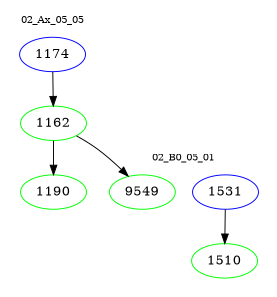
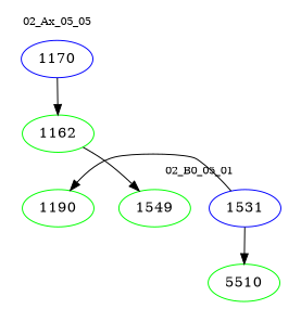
  digraph {
    node [color=green]
    edge [color=black]
-   n1 [color=blue label=1174]
+   n1 [color=blue label=1170]
    n2 [label=1162]
    n3 [label=1190]
    n4 [color=blue label=1531]
-   n5 [label=1510]
-   n6 [label=9549]
+   n5 [label=5510]
+   n6 [label=1549]
    subgraph cluster_1 {
      color=white
      fontsize=10
      label="02_Ax_05_05"
      n1
      n2
      n3
    }
    subgraph cluster_2 {
      color=white
      fontsize=10
      label="02_B0_05_01"
      n4
      n5
      n6
    }
    n1 -> n2
-   n2 -> n3
+   n4 -> n3
    n2 -> n6
    n4 -> n5
  }
